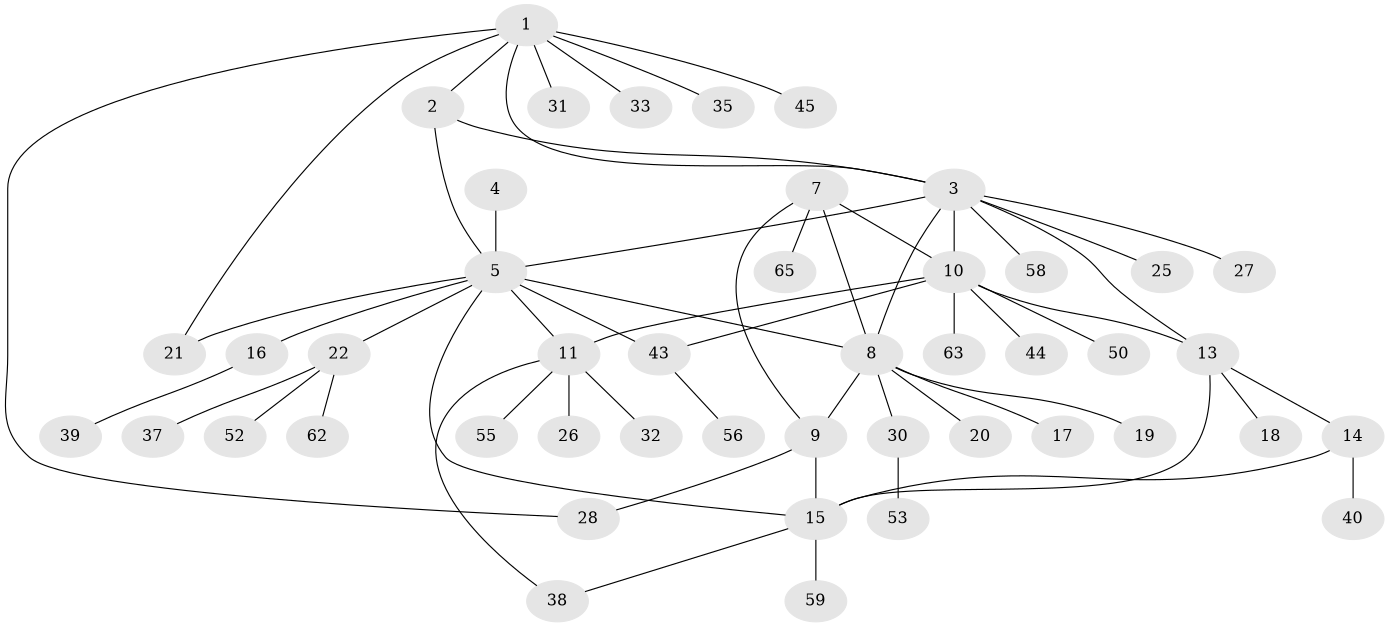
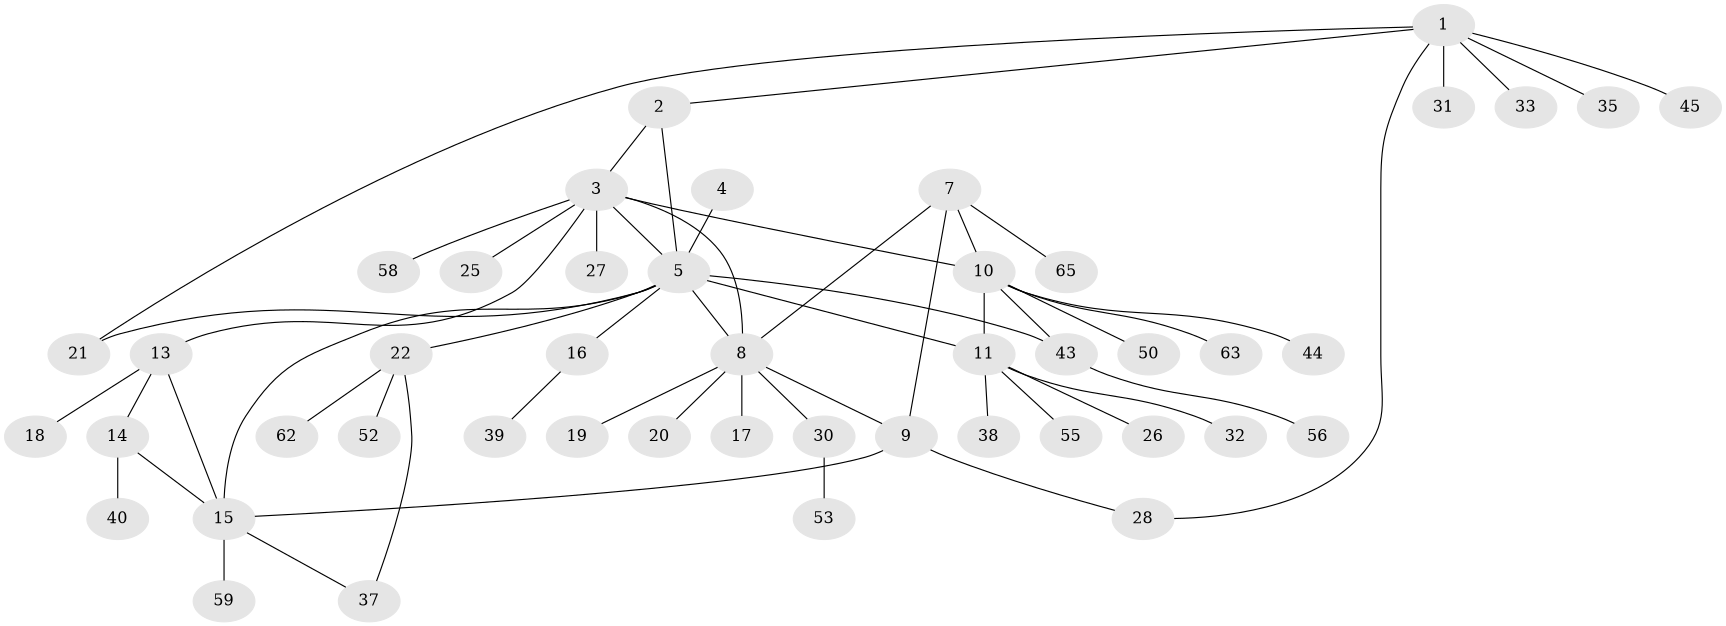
  graph {
    node [color=gray90 style=filled]
    1 [super="+29"]
    2
    3 [super="+54"]
    21
    28 [super="+34"]
    31
    33
    35
    45
    5 [super="+6"]
    8 [super="+49"]
    10 [super="+41"]
    13 [super="+64"]
    25
    27 [super="+61"]
    58
    11 [super="+12"]
    15 [super="+47"]
    16
    22 [super="+60"]
    43
    9 [super="+51"]
    17
    19 [super="+48"]
    20
    30 [super="+46"]
    44
    50
    63
    14 [super="+23"]
    18
    4 [super="+24"]
    26
    32
    38
    55
    37
    59
    39
    52 [super="+57"]
    62
    56
    7 [super="+36"]
    65
    53
    40 [super="+42"]
    1 -- 2
-   1 -- 3
    1 -- 21
    1 -- 28
    1 -- 31
    1 -- 33
    1 -- 35
    1 -- 45
    2 -- 3
    2 -- 5
    3 -- 5
    3 -- 8
    3 -- 10
    3 -- 13
    3 -- 25
    3 -- 27
    3 -- 58
    5 -- 21
    5 -- 8
    5 -- 11
    5 -- 15
    5 -- 16
    5 -- 22
    5 -- 43
    8 -- 9
    8 -- 17
    8 -- 19
    8 -- 20
    8 -- 30
-   10 -- 13
    10 -- 11 [weight=2]
    10 -- 43
    10 -- 44
    10 -- 50
    10 -- 63
    13 -- 15
    13 -- 14
    13 -- 18
    11 -- 26
    11 -- 32
    11 -- 38
    11 -- 55
-   15 -- 38
+   15 -- 37
    15 -- 59
    16 -- 39
    22 -- 37
    22 -- 52
    22 -- 62
    43 -- 56
    9 -- 28
    9 -- 15
    30 -- 53
    14 -- 15
    14 -- 40
    4 -- 5 [weight=2]
    7 -- 8
    7 -- 10
    7 -- 9
    7 -- 65
  }
